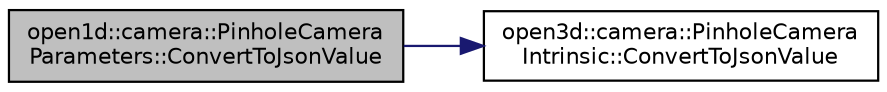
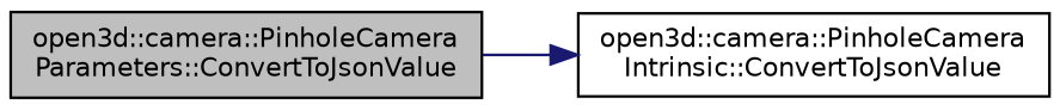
  digraph {
    rankdir=LR
    node [color=black fontname=Helvetica fontsize=10 shape=record]
-   n1 [fillcolor=grey75 fontcolor=black height=0.2 label="open1d::camera::PinholeCamera\lParameters::ConvertToJsonValue" style=filled width=0.4]
+   n1 [fillcolor=grey75 fontcolor=black height=0.2 label="open3d::camera::PinholeCamera\lParameters::ConvertToJsonValue" style=filled width=0.4]
    n2 [height=0.2 label="open3d::camera::PinholeCamera\lIntrinsic::ConvertToJsonValue" width=0.4]
    n1 -> n2 [color=midnightblue fontname=Helvetica fontsize=10 labelfontname=Helvetica labelfontsize=10 style=solid]
  }
